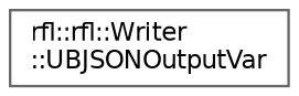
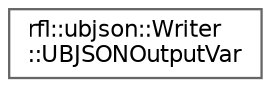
  digraph {
    rankdir=LR
-   n1 [color=grey40 fillcolor=white fontname=Helvetica fontsize=10 height=0.2 label="rfl::rfl::Writer\l::UBJSONOutputVar" shape=box style=filled width=0.4]
+   n1 [color=grey40 fillcolor=white fontname=Helvetica fontsize=10 height=0.2 label="rfl::ubjson::Writer\l::UBJSONOutputVar" shape=box style=filled width=0.4]
  }
